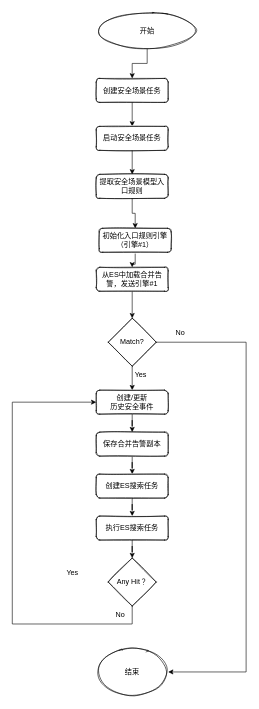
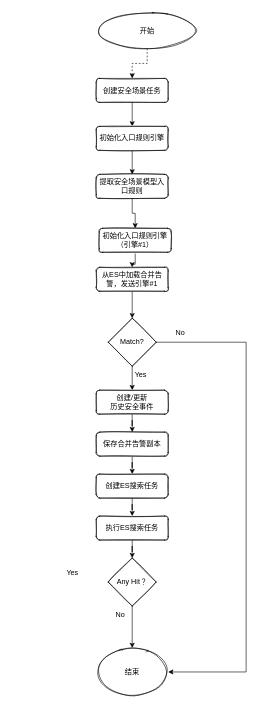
  <mxCell id="0" />
  <mxCell id="1" parent="0" />
  <mxCell id="2" value="" style="edgeStyle=orthogonalEdgeStyle;rounded=0;orthogonalLoop=1;jettySize=auto;html=1;" edge="1" parent="1" source="3" target="5"><mxGeometry relative="1" as="geometry"><mxPoint x="220" y="140" as="targetPoint" /></mxGeometry></mxCell>
  <mxCell id="3" value="创建安全场景任务" style="rounded=1;whiteSpace=wrap;html=1;fontSize=12;glass=0;strokeWidth=1;shadow=0;sketch=1;" vertex="1" parent="1"><mxGeometry x="160" y="130" width="120" height="40" as="geometry" /></mxCell>
  <mxCell id="4" value="" style="edgeStyle=orthogonalEdgeStyle;rounded=0;orthogonalLoop=1;jettySize=auto;html=1;" edge="1" parent="1" source="5" target="7"><mxGeometry relative="1" as="geometry" /></mxCell>
- <mxCell id="5" value="启动安全场景任务" style="rounded=1;whiteSpace=wrap;html=1;fontSize=12;glass=0;strokeWidth=1;shadow=0;sketch=1;" vertex="1" parent="1"><mxGeometry x="160" y="210" width="120" height="40" as="geometry" /></mxCell>
+ <mxCell id="5" value="初始化入口规则引擎" style="rounded=1;whiteSpace=wrap;html=1;fontSize=12;glass=0;strokeWidth=1;shadow=0;sketch=1;" vertex="1" parent="1"><mxGeometry x="160" y="210" width="120" height="40" as="geometry" /></mxCell>
  <mxCell id="6" value="" style="edgeStyle=orthogonalEdgeStyle;rounded=0;orthogonalLoop=1;jettySize=auto;html=1;" edge="1" parent="1" source="7" target="9"><mxGeometry relative="1" as="geometry" /></mxCell>
  <mxCell id="7" value="提取安全场景模型入口规则" style="rounded=1;whiteSpace=wrap;html=1;fontSize=12;glass=0;strokeWidth=1;shadow=0;sketch=1;" vertex="1" parent="1"><mxGeometry x="160" y="290" width="120" height="40" as="geometry" /></mxCell>
  <mxCell id="8" value="" style="edgeStyle=orthogonalEdgeStyle;rounded=0;orthogonalLoop=1;jettySize=auto;html=1;" edge="1" parent="1" source="9" target="11"><mxGeometry relative="1" as="geometry" /></mxCell>
  <mxCell id="9" value="初始化入口规则引擎（引擎#1）" style="rounded=1;whiteSpace=wrap;html=1;fontSize=12;glass=0;strokeWidth=1;shadow=0;sketch=1;" vertex="1" parent="1"><mxGeometry x="165" y="380" width="120" height="40" as="geometry" /></mxCell>
  <mxCell id="10" value="" style="edgeStyle=orthogonalEdgeStyle;rounded=0;orthogonalLoop=1;jettySize=auto;html=1;" edge="1" parent="1" source="11" target="14"><mxGeometry relative="1" as="geometry" /></mxCell>
  <mxCell id="11" value="从ES中加载合并告警，发送引擎#1" style="rounded=1;whiteSpace=wrap;html=1;fontSize=12;glass=0;strokeWidth=1;shadow=0;sketch=1;" vertex="1" parent="1"><mxGeometry x="160" y="445" width="120" height="40" as="geometry" /></mxCell>
  <mxCell id="12" value="" style="edgeStyle=orthogonalEdgeStyle;rounded=0;orthogonalLoop=1;jettySize=auto;html=1;" edge="1" parent="1" source="14" target="30"><mxGeometry relative="1" as="geometry"><mxPoint x="310" y="570" as="targetPoint" /><Array as="points"><mxPoint x="410" y="570" /><mxPoint x="410" y="1120" /><mxPoint x="220" y="1120" /></Array></mxGeometry></mxCell>
  <mxCell id="13" value="" style="edgeStyle=orthogonalEdgeStyle;rounded=0;orthogonalLoop=1;jettySize=auto;html=1;" edge="1" parent="1" source="14" target="17"><mxGeometry relative="1" as="geometry" /></mxCell>
  <mxCell id="14" value="Match?" style="rhombus;whiteSpace=wrap;html=1;sketch=1;" vertex="1" parent="1"><mxGeometry x="180" y="530" width="80" height="80" as="geometry" /></mxCell>
  <mxCell id="15" value="No" style="text;html=1;align=center;verticalAlign=middle;resizable=0;points=[];autosize=1;strokeColor=none;fillColor=none;" vertex="1" parent="1"><mxGeometry x="280" y="540" width="40" height="30" as="geometry" /></mxCell>
  <mxCell id="16" value="" style="edgeStyle=orthogonalEdgeStyle;rounded=0;orthogonalLoop=1;jettySize=auto;html=1;" edge="1" parent="1" source="17" target="20"><mxGeometry relative="1" as="geometry" /></mxCell>
  <mxCell id="17" value="创建/更新&lt;br&gt;历史安全事件" style="rounded=1;whiteSpace=wrap;html=1;fontSize=12;glass=0;strokeWidth=1;shadow=0;sketch=1;" vertex="1" parent="1"><mxGeometry x="160" y="650" width="120" height="40" as="geometry" /></mxCell>
  <mxCell id="18" value="Yes" style="text;html=1;align=center;verticalAlign=middle;resizable=0;points=[];autosize=1;strokeColor=none;fillColor=none;" vertex="1" parent="1"><mxGeometry x="214" y="610" width="40" height="30" as="geometry" /></mxCell>
  <mxCell id="19" value="" style="edgeStyle=orthogonalEdgeStyle;rounded=0;orthogonalLoop=1;jettySize=auto;html=1;" edge="1" parent="1" source="20" target="22"><mxGeometry relative="1" as="geometry"><mxPoint x="220" y="790" as="targetPoint" /></mxGeometry></mxCell>
  <mxCell id="20" value="保存合并告警副本" style="rounded=1;whiteSpace=wrap;html=1;fontSize=12;glass=0;strokeWidth=1;shadow=0;sketch=1;" vertex="1" parent="1"><mxGeometry x="160" y="720" width="120" height="40" as="geometry" /></mxCell>
  <mxCell id="21" value="" style="edgeStyle=orthogonalEdgeStyle;rounded=0;orthogonalLoop=1;jettySize=auto;html=1;" edge="1" parent="1" source="22" target="24"><mxGeometry relative="1" as="geometry" /></mxCell>
  <mxCell id="22" value="创建ES搜索任务" style="rounded=1;whiteSpace=wrap;html=1;fontSize=12;glass=0;strokeWidth=1;shadow=0;sketch=1;" vertex="1" parent="1"><mxGeometry x="160" y="790" width="120" height="40" as="geometry" /></mxCell>
  <mxCell id="23" value="" style="edgeStyle=orthogonalEdgeStyle;rounded=0;orthogonalLoop=1;jettySize=auto;html=1;" edge="1" parent="1" source="24" target="27"><mxGeometry relative="1" as="geometry" /></mxCell>
  <mxCell id="24" value="执行ES搜索任务" style="rounded=1;whiteSpace=wrap;html=1;fontSize=12;glass=0;strokeWidth=1;shadow=0;sketch=1;" vertex="1" parent="1"><mxGeometry x="160" y="860" width="120" height="40" as="geometry" /></mxCell>
- <mxCell id="26" value="" style="edgeStyle=orthogonalEdgeStyle;rounded=0;orthogonalLoop=1;jettySize=auto;html=1;" edge="1" parent="1" source="27" target="17"><mxGeometry relative="1" as="geometry"><mxPoint x="220" y="1120" as="targetPoint" /><Array as="points"><mxPoint x="20" y="1040" /><mxPoint x="20" y="670" /></Array></mxGeometry></mxCell>
+ <mxCell id="25" style="edgeStyle=orthogonalEdgeStyle;rounded=0;orthogonalLoop=1;jettySize=auto;html=1;" edge="1" parent="1" source="27" target="30"><mxGeometry relative="1" as="geometry"><Array as="points"><mxPoint x="220" y="1100" /><mxPoint x="220" y="1100" /></Array></mxGeometry></mxCell>
  <mxCell id="27" value="Any Hit？" style="rhombus;whiteSpace=wrap;html=1;sketch=1;" vertex="1" parent="1"><mxGeometry x="180" y="930" width="80" height="80" as="geometry" /></mxCell>
- <mxCell id="28" value="" style="edgeStyle=orthogonalEdgeStyle;rounded=0;orthogonalLoop=1;jettySize=auto;html=1;" edge="1" parent="1" source="29" target="3"><mxGeometry relative="1" as="geometry" /></mxCell>
+ <mxCell id="28" value="" style="edgeStyle=orthogonalEdgeStyle;rounded=0;orthogonalLoop=1;jettySize=auto;html=1;dashed=1;" edge="1" parent="1" source="29" target="3"><mxGeometry relative="1" as="geometry" /></mxCell>
  <mxCell id="29" value="开始" style="ellipse;whiteSpace=wrap;html=1;sketch=1;" vertex="1" parent="1"><mxGeometry x="160" y="20" width="170" height="60" as="geometry" /></mxCell>
  <mxCell id="30" value="结束" style="ellipse;whiteSpace=wrap;html=1;sketch=1;" vertex="1" parent="1"><mxGeometry x="160" y="1080" width="120" height="80" as="geometry" /></mxCell>
  <mxCell id="31" value="No" style="text;html=1;align=center;verticalAlign=middle;resizable=0;points=[];autosize=1;strokeColor=none;fillColor=none;" vertex="1" parent="1"><mxGeometry x="180" y="1010" width="40" height="30" as="geometry" /></mxCell>
  <mxCell id="32" value="Yes" style="text;html=1;align=center;verticalAlign=middle;resizable=0;points=[];autosize=1;strokeColor=none;fillColor=none;" vertex="1" parent="1"><mxGeometry x="100" y="940" width="40" height="30" as="geometry" /></mxCell>
